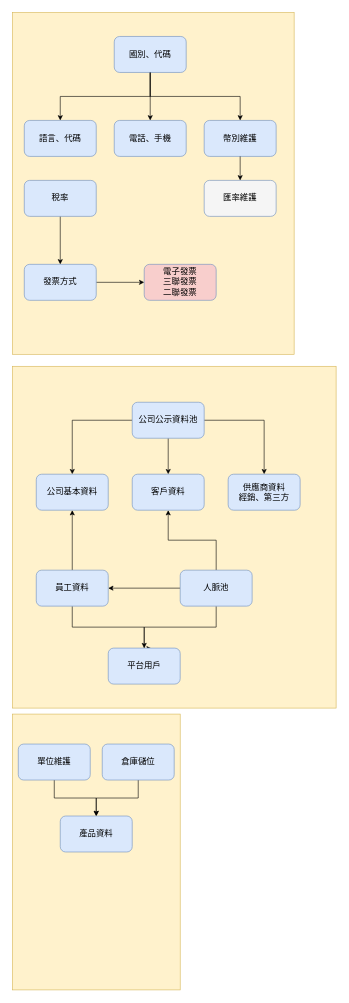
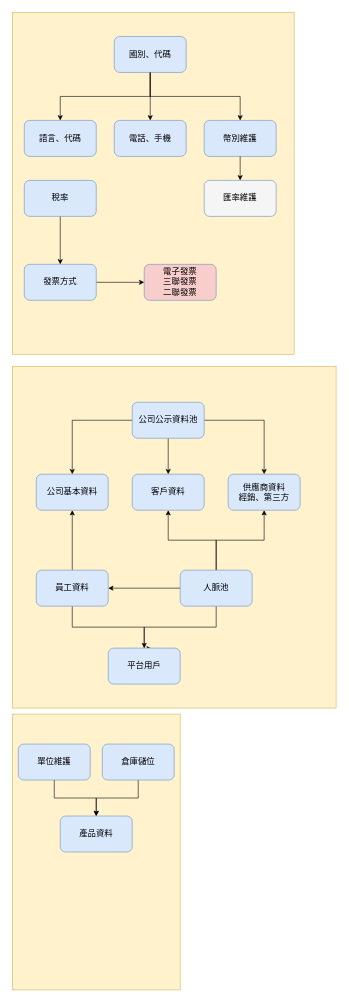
  <mxCell id="0" />
  <mxCell id="1" parent="0" />
  <mxCell id="2" value="" style="rounded=0;whiteSpace=wrap;html=1;fillColor=#fff2cc;strokeColor=#d6b656;" parent="1" vertex="1"><mxGeometry x="20" y="610" width="540" height="570" as="geometry" /></mxCell>
  <mxCell id="3" value="" style="edgeStyle=orthogonalEdgeStyle;rounded=0;orthogonalLoop=1;jettySize=auto;html=1;" parent="1" source="7" target="10" edge="1"><mxGeometry relative="1" as="geometry" /></mxCell>
  <mxCell id="4" style="edgeStyle=orthogonalEdgeStyle;rounded=0;orthogonalLoop=1;jettySize=auto;html=1;entryX=0.603;entryY=0.013;entryDx=0;entryDy=0;entryPerimeter=0;" parent="1" source="7" target="16" edge="1"><mxGeometry relative="1" as="geometry"><Array as="points"><mxPoint x="360" y="1045" /><mxPoint x="240" y="1045" /><mxPoint x="240" y="1081" /></Array></mxGeometry></mxCell>
  <mxCell id="5" style="edgeStyle=orthogonalEdgeStyle;rounded=0;orthogonalLoop=1;jettySize=auto;html=1;entryX=0.5;entryY=1;entryDx=0;entryDy=0;" parent="1" source="7" target="15" edge="1"><mxGeometry relative="1" as="geometry" /></mxCell>
+ <mxCell id="6" style="edgeStyle=orthogonalEdgeStyle;rounded=0;orthogonalLoop=1;jettySize=auto;html=1;entryX=0.5;entryY=1;entryDx=0;entryDy=0;" parent="1" source="7" target="17" edge="1"><mxGeometry relative="1" as="geometry" /></mxCell>
  <mxCell id="7" value="人脈池" style="rounded=1;whiteSpace=wrap;html=1;fillColor=#dae8fc;strokeColor=#6c8ebf;fontFamily=Noto Sans TC;fontSize=14;" parent="1" vertex="1"><mxGeometry x="300" y="950" width="120" height="60" as="geometry" /></mxCell>
  <mxCell id="8" style="edgeStyle=orthogonalEdgeStyle;rounded=0;orthogonalLoop=1;jettySize=auto;html=1;exitX=0.5;exitY=1;exitDx=0;exitDy=0;entryX=0.5;entryY=0;entryDx=0;entryDy=0;" edge="1" parent="1" source="10" target="16"><mxGeometry relative="1" as="geometry" /></mxCell>
  <mxCell id="9" style="edgeStyle=orthogonalEdgeStyle;rounded=0;orthogonalLoop=1;jettySize=auto;html=1;entryX=0.5;entryY=1;entryDx=0;entryDy=0;" edge="1" parent="1" source="10" target="18"><mxGeometry relative="1" as="geometry" /></mxCell>
  <mxCell id="10" value="員工資料" style="rounded=1;whiteSpace=wrap;html=1;fillColor=#dae8fc;strokeColor=#6c8ebf;fontFamily=Noto Sans TC;fontSize=14;" parent="1" vertex="1"><mxGeometry x="60" y="950" width="120" height="60" as="geometry" /></mxCell>
  <mxCell id="11" value="" style="edgeStyle=orthogonalEdgeStyle;rounded=0;orthogonalLoop=1;jettySize=auto;html=1;" parent="1" source="14" target="15" edge="1"><mxGeometry relative="1" as="geometry" /></mxCell>
  <mxCell id="12" style="edgeStyle=orthogonalEdgeStyle;rounded=0;orthogonalLoop=1;jettySize=auto;html=1;" parent="1" source="14" target="17" edge="1"><mxGeometry relative="1" as="geometry" /></mxCell>
  <mxCell id="13" style="edgeStyle=orthogonalEdgeStyle;rounded=0;orthogonalLoop=1;jettySize=auto;html=1;" edge="1" parent="1" source="14" target="18"><mxGeometry relative="1" as="geometry" /></mxCell>
  <mxCell id="14" value="公司公示資料池" style="rounded=1;whiteSpace=wrap;html=1;fillColor=#dae8fc;strokeColor=#6c8ebf;fontFamily=Noto Sans TC;fontSize=14;" parent="1" vertex="1"><mxGeometry x="220" y="670" width="120" height="60" as="geometry" /></mxCell>
  <mxCell id="15" value="客戶資料" style="rounded=1;whiteSpace=wrap;html=1;fillColor=#dae8fc;strokeColor=#6c8ebf;fontFamily=Noto Sans TC;fontSize=14;" parent="1" vertex="1"><mxGeometry x="220" y="790" width="120" height="60" as="geometry" /></mxCell>
  <mxCell id="16" value="平台用戶" style="rounded=1;whiteSpace=wrap;html=1;fillColor=#dae8fc;strokeColor=#6c8ebf;fontFamily=Noto Sans TC;fontSize=14;" parent="1" vertex="1"><mxGeometry x="180" y="1080" width="120" height="60" as="geometry" /></mxCell>
  <mxCell id="17" value="供應商資料&lt;br&gt;經銷、第三方" style="rounded=1;whiteSpace=wrap;html=1;fillColor=#dae8fc;strokeColor=#6c8ebf;fontFamily=Noto Sans TC;fontSize=14;" parent="1" vertex="1"><mxGeometry x="380" y="790" width="120" height="60" as="geometry" /></mxCell>
  <mxCell id="18" value="公司基本資料" style="rounded=1;whiteSpace=wrap;html=1;fillColor=#dae8fc;strokeColor=#6c8ebf;fontFamily=Noto Sans TC;fontSize=14;" vertex="1" parent="1"><mxGeometry x="60" y="790" width="120" height="60" as="geometry" /></mxCell>
  <mxCell id="19" value="" style="group" vertex="1" connectable="0" parent="1"><mxGeometry x="20" y="20" width="470" height="570" as="geometry" /></mxCell>
  <mxCell id="20" value="" style="rounded=0;whiteSpace=wrap;html=1;fillColor=#fff2cc;strokeColor=#d6b656;" parent="19" vertex="1"><mxGeometry width="470" height="570" as="geometry" /></mxCell>
  <mxCell id="21" value="幣別維護" style="rounded=1;whiteSpace=wrap;html=1;fillColor=#dae8fc;strokeColor=#6c8ebf;fontFamily=Noto Sans TC;fontSize=14;" parent="19" vertex="1"><mxGeometry x="320" y="180" width="120" height="60" as="geometry" /></mxCell>
  <mxCell id="22" value="匯率維護" style="rounded=1;whiteSpace=wrap;html=1;fillColor=#f5f5f5;strokeColor=#6c8ebf;fontFamily=Noto Sans TC;fontSize=14;" parent="19" vertex="1"><mxGeometry x="320" y="280" width="120" height="60" as="geometry" /></mxCell>
  <mxCell id="23" value="" style="edgeStyle=orthogonalEdgeStyle;rounded=0;orthogonalLoop=1;jettySize=auto;html=1;" parent="19" source="21" target="22" edge="1"><mxGeometry relative="1" as="geometry" /></mxCell>
  <mxCell id="24" style="edgeStyle=orthogonalEdgeStyle;rounded=0;orthogonalLoop=1;jettySize=auto;html=1;" parent="19" source="25" target="21" edge="1"><mxGeometry relative="1" as="geometry"><Array as="points"><mxPoint x="230" y="140" /><mxPoint x="380" y="140" /></Array></mxGeometry></mxCell>
  <mxCell id="25" value="國別、代碼" style="rounded=1;whiteSpace=wrap;html=1;fillColor=#dae8fc;strokeColor=#6c8ebf;fontFamily=Noto Sans TC;fontSize=14;" parent="19" vertex="1"><mxGeometry x="170" y="40" width="120" height="60" as="geometry" /></mxCell>
  <mxCell id="26" value="語言、代碼" style="rounded=1;whiteSpace=wrap;html=1;fillColor=#dae8fc;strokeColor=#6c8ebf;fontFamily=Noto Sans TC;fontSize=14;" parent="19" vertex="1"><mxGeometry x="20" y="180" width="120" height="60" as="geometry" /></mxCell>
  <mxCell id="27" style="edgeStyle=orthogonalEdgeStyle;rounded=0;orthogonalLoop=1;jettySize=auto;html=1;entryX=0.5;entryY=0;entryDx=0;entryDy=0;" parent="19" source="25" target="26" edge="1"><mxGeometry relative="1" as="geometry"><Array as="points"><mxPoint x="230" y="140" /><mxPoint x="80" y="140" /></Array></mxGeometry></mxCell>
  <mxCell id="28" value="電話、手機" style="rounded=1;whiteSpace=wrap;html=1;fillColor=#dae8fc;strokeColor=#6c8ebf;fontFamily=Noto Sans TC;fontSize=14;" parent="19" vertex="1"><mxGeometry x="170" y="180" width="120" height="60" as="geometry" /></mxCell>
  <mxCell id="29" style="edgeStyle=orthogonalEdgeStyle;rounded=0;orthogonalLoop=1;jettySize=auto;html=1;" parent="19" source="25" target="28" edge="1"><mxGeometry relative="1" as="geometry" /></mxCell>
  <mxCell id="30" value="" style="edgeStyle=orthogonalEdgeStyle;rounded=0;orthogonalLoop=1;jettySize=auto;html=1;" edge="1" parent="19" source="31" target="33"><mxGeometry relative="1" as="geometry" /></mxCell>
  <mxCell id="31" value="稅率" style="rounded=1;whiteSpace=wrap;html=1;fillColor=#dae8fc;strokeColor=#6c8ebf;fontFamily=Noto Sans TC;fontSize=14;" parent="19" vertex="1"><mxGeometry x="20" y="280" width="120" height="60" as="geometry" /></mxCell>
  <mxCell id="32" value="" style="edgeStyle=orthogonalEdgeStyle;rounded=0;orthogonalLoop=1;jettySize=auto;html=1;" edge="1" parent="19" source="33" target="34"><mxGeometry relative="1" as="geometry" /></mxCell>
  <mxCell id="33" value="發票方式" style="rounded=1;whiteSpace=wrap;html=1;fillColor=#dae8fc;strokeColor=#6c8ebf;fontFamily=Noto Sans TC;fontSize=14;" vertex="1" parent="19"><mxGeometry x="20" y="420" width="120" height="60" as="geometry" /></mxCell>
  <mxCell id="34" value="電子發票&lt;br&gt;三聯發票&lt;br&gt;二聯發票" style="rounded=1;whiteSpace=wrap;html=1;fillColor=#f8cecc;strokeColor=#6c8ebf;fontFamily=Noto Sans TC;fontSize=14;" vertex="1" parent="19"><mxGeometry x="220" y="420" width="120" height="60" as="geometry" /></mxCell>
  <mxCell id="35" value="" style="group" vertex="1" connectable="0" parent="1"><mxGeometry x="20" y="1190" width="280" height="460" as="geometry" /></mxCell>
  <mxCell id="36" value="" style="rounded=0;whiteSpace=wrap;html=1;fillColor=#fff2cc;strokeColor=#d6b656;" parent="35" vertex="1"><mxGeometry width="280" height="460" as="geometry" /></mxCell>
  <mxCell id="37" value="產品資料" style="rounded=1;whiteSpace=wrap;html=1;fillColor=#dae8fc;strokeColor=#6c8ebf;fontFamily=Noto Sans TC;fontSize=14;" parent="35" vertex="1"><mxGeometry x="80" y="170" width="120" height="60" as="geometry" /></mxCell>
  <mxCell id="38" style="edgeStyle=orthogonalEdgeStyle;rounded=0;orthogonalLoop=1;jettySize=auto;html=1;entryX=0.5;entryY=0;entryDx=0;entryDy=0;" parent="35" source="39" target="37" edge="1"><mxGeometry relative="1" as="geometry" /></mxCell>
  <mxCell id="39" value="單位維護" style="rounded=1;whiteSpace=wrap;html=1;fillColor=#dae8fc;strokeColor=#6c8ebf;fontFamily=Noto Sans TC;fontSize=14;" parent="35" vertex="1"><mxGeometry x="10" y="50" width="120" height="60" as="geometry" /></mxCell>
  <mxCell id="40" style="edgeStyle=orthogonalEdgeStyle;rounded=0;orthogonalLoop=1;jettySize=auto;html=1;entryX=0.5;entryY=0;entryDx=0;entryDy=0;" parent="35" source="41" target="37" edge="1"><mxGeometry relative="1" as="geometry" /></mxCell>
  <mxCell id="41" value="倉庫儲位" style="rounded=1;whiteSpace=wrap;html=1;fillColor=#dae8fc;strokeColor=#6c8ebf;fontFamily=Noto Sans TC;fontSize=14;" parent="35" vertex="1"><mxGeometry x="150" y="50" width="120" height="60" as="geometry" /></mxCell>
